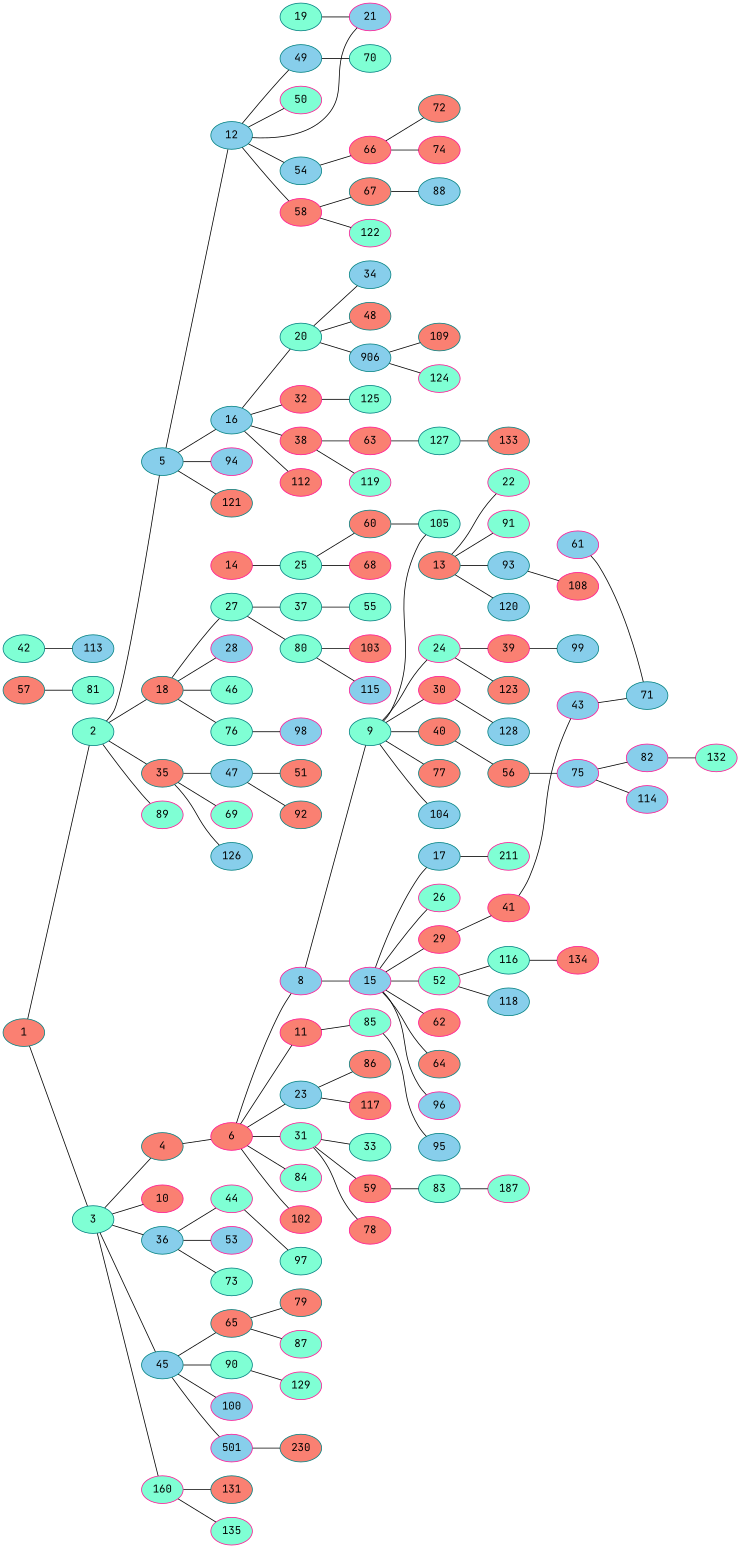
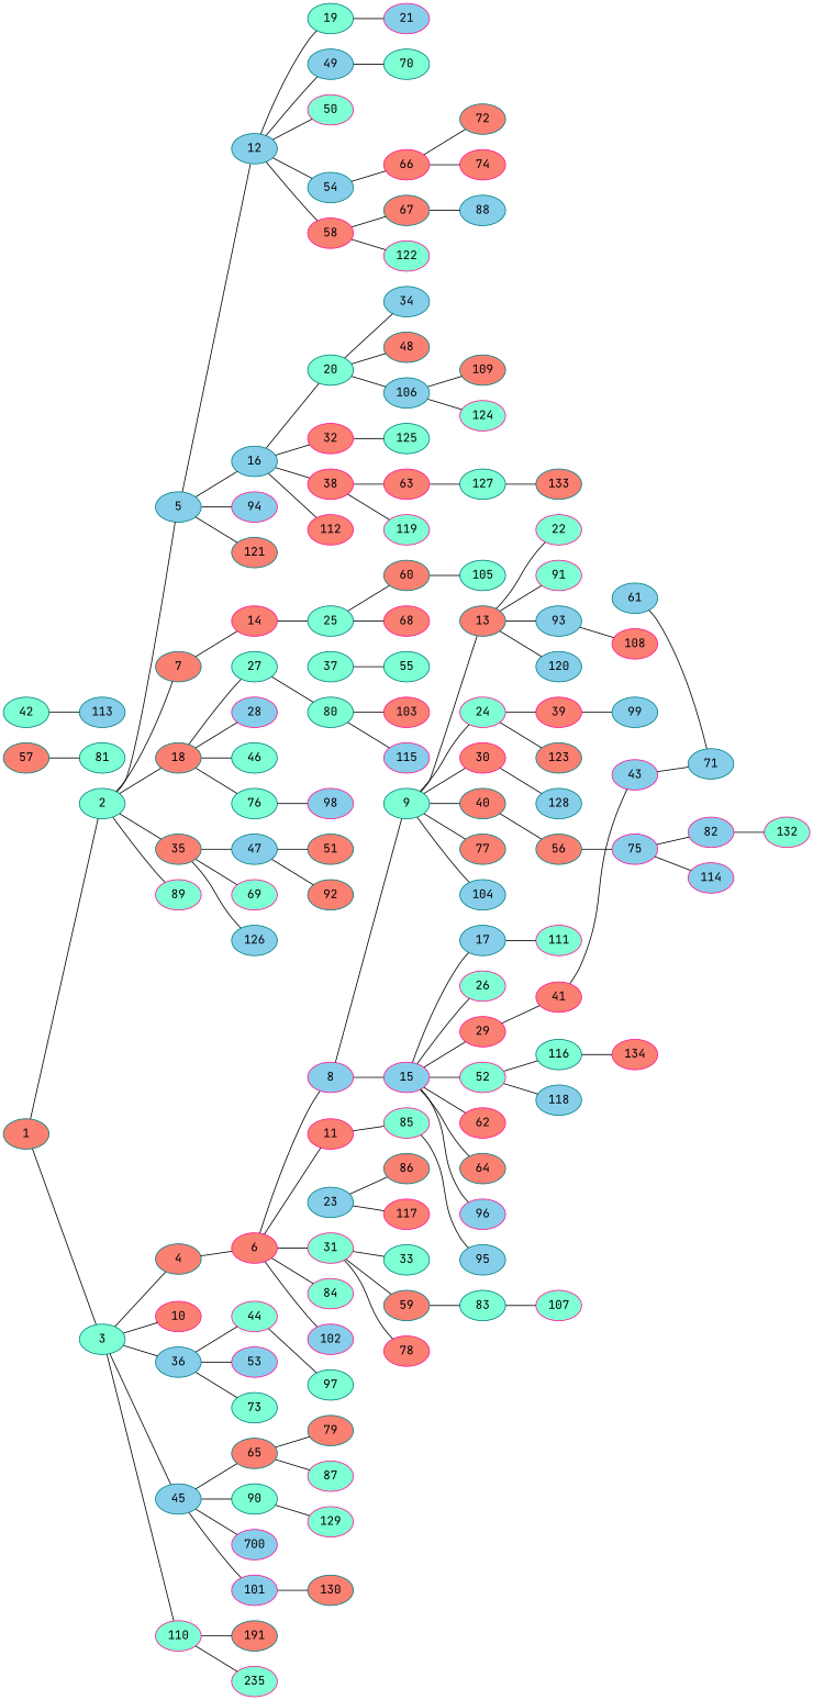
  graph {
    fontname="JetBrains Mono"
    rankdir=LR
    node [color=teal fillcolor=salmon fontname="JetBrains Mono" style=filled]
    edge [fontname="JetBrains Mono"]
    2 [fillcolor=aquamarine]
    1
    3 [fillcolor=aquamarine]
    5 [fillcolor=skyblue]
+   7
    18
    35
    89 [color=deeppink fillcolor=aquamarine]
    4
    10 [color=deeppink]
    36 [fillcolor=skyblue]
    45 [fillcolor=skyblue]
-   110 [color=deeppink fillcolor=aquamarine label=160]
+   110 [color=deeppink fillcolor=aquamarine]
    12 [fillcolor=skyblue]
    16 [fillcolor=skyblue]
    94 [color=deeppink fillcolor=skyblue]
    121
    14 [color=deeppink]
    27 [fillcolor=aquamarine]
    28 [color=deeppink fillcolor=skyblue]
    46 [fillcolor=aquamarine]
    76 [fillcolor=aquamarine]
    47 [fillcolor=skyblue]
    69 [color=deeppink fillcolor=aquamarine]
    126 [fillcolor=skyblue]
    81 [fillcolor=aquamarine]
    57
    6 [color=deeppink]
    44 [color=deeppink fillcolor=aquamarine]
    53 [color=deeppink fillcolor=skyblue]
    73 [fillcolor=aquamarine]
    65
    90 [fillcolor=aquamarine]
-   100 [color=deeppink fillcolor=skyblue]
-   101 [color=deeppink fillcolor=skyblue label=501]
-   131
-   135 [color=deeppink fillcolor=aquamarine]
+   100 [color=deeppink fillcolor=skyblue label=700]
+   101 [color=deeppink fillcolor=skyblue]
+   131 [label=191]
+   135 [color=deeppink fillcolor=aquamarine label=235]
    8 [color=deeppink fillcolor=skyblue]
    11 [color=deeppink]
    23 [fillcolor=skyblue]
    31 [color=deeppink fillcolor=aquamarine]
    84 [color=deeppink fillcolor=aquamarine]
-   102 [color=deeppink]
+   102 [color=deeppink fillcolor=skyblue]
    19 [fillcolor=aquamarine]
    49 [fillcolor=skyblue]
    50 [color=deeppink fillcolor=aquamarine]
    54 [fillcolor=skyblue]
    58 [color=deeppink]
    20 [fillcolor=aquamarine]
    32 [color=deeppink]
    38 [color=deeppink]
    112 [color=deeppink]
    9 [fillcolor=aquamarine]
    15 [color=deeppink fillcolor=skyblue]
    85 [color=deeppink fillcolor=aquamarine]
    86
    117 [color=deeppink]
    33 [fillcolor=aquamarine]
-   59 [color=deeppink]
+   59
    78 [color=deeppink]
    25 [fillcolor=aquamarine]
    13
    24 [color=deeppink fillcolor=aquamarine]
    30 [color=deeppink]
    40
    77
    104 [fillcolor=skyblue]
    17 [fillcolor=skyblue]
    26 [color=deeppink fillcolor=aquamarine]
    29 [color=deeppink]
    52 [color=deeppink fillcolor=aquamarine]
    62 [color=deeppink]
    64
    96 [color=deeppink fillcolor=skyblue]
    22 [color=deeppink fillcolor=aquamarine]
    91 [color=deeppink fillcolor=aquamarine]
    93 [fillcolor=skyblue]
    120 [fillcolor=skyblue]
    39 [color=deeppink]
    123
    128 [fillcolor=skyblue]
    56
    95 [fillcolor=skyblue]
    21 [color=deeppink fillcolor=skyblue]
    70 [fillcolor=aquamarine]
    66 [color=deeppink]
    67
    122 [color=deeppink fillcolor=aquamarine]
    108 [color=deeppink]
    60
    68 [color=deeppink]
-   111 [color=deeppink fillcolor=aquamarine label=211]
+   111 [color=deeppink fillcolor=aquamarine]
    41 [color=deeppink]
    116 [fillcolor=aquamarine]
    118 [fillcolor=skyblue]
    34 [fillcolor=skyblue]
    48
-   106 [fillcolor=skyblue label=906]
+   106 [fillcolor=skyblue]
    125 [fillcolor=aquamarine]
    63 [color=deeppink]
    119 [color=deeppink fillcolor=aquamarine]
    37 [fillcolor=aquamarine]
    80 [fillcolor=aquamarine]
    98 [color=deeppink fillcolor=skyblue]
    109
    124 [color=deeppink fillcolor=aquamarine]
    99 [fillcolor=skyblue]
    105 [fillcolor=aquamarine]
    55 [fillcolor=aquamarine]
    103 [color=deeppink]
    115 [color=deeppink fillcolor=skyblue]
    43 [color=deeppink fillcolor=skyblue]
    42 [fillcolor=aquamarine]
    113 [fillcolor=skyblue]
    83 [fillcolor=aquamarine]
    51
    92
    97 [fillcolor=aquamarine]
    127 [fillcolor=aquamarine]
    75 [color=deeppink fillcolor=skyblue]
    71 [fillcolor=skyblue]
-   61 [color=deeppink fillcolor=skyblue]
+   61 [fillcolor=skyblue]
    79
    87 [color=deeppink fillcolor=aquamarine]
    129 [color=deeppink fillcolor=aquamarine]
-   130 [label=230]
+   130
    134 [color=deeppink]
    72
    74 [color=deeppink]
    82 [color=deeppink fillcolor=skyblue]
    114 [color=deeppink fillcolor=skyblue]
    88 [fillcolor=skyblue]
-   107 [color=deeppink fillcolor=aquamarine label=187]
+   107 [color=deeppink fillcolor=aquamarine]
    133
    132 [color=deeppink fillcolor=aquamarine]
    2 -- 5
+   2 -- 7
    2 -- 18
    2 -- 35
    2 -- 89
    1 -- 2
    1 -- 3
    3 -- 4
    3 -- 10
    3 -- 36
    3 -- 45
    3 -- 110
    5 -- 12
    5 -- 16
    5 -- 94
    5 -- 121
+   7 -- 14
    18 -- 27
    18 -- 28
    18 -- 46
    18 -- 76
    35 -- 47
    35 -- 69
    35 -- 126
    4 -- 6
    36 -- 44
    36 -- 53
    36 -- 73
    45 -- 65
    45 -- 90
    45 -- 100
    45 -- 101
    110 -- 131
    110 -- 135
-   12 -- 21
+   12 -- 19
    12 -- 49
    12 -- 50
    12 -- 54
    12 -- 58
    16 -- 20
    16 -- 32
    16 -- 38
    16 -- 112
    14 -- 25
-   27 -- 37
    27 -- 80
    76 -- 98
    47 -- 51
    47 -- 92
    57 -- 81
    6 -- 8
    6 -- 11
-   6 -- 23
    6 -- 31
    6 -- 84
    6 -- 102
    44 -- 97
    65 -- 79
    65 -- 87
    90 -- 129
    101 -- 130
    8 -- 9
    8 -- 15
    11 -- 85
    23 -- 86
    23 -- 117
    31 -- 33
    31 -- 59
    31 -- 78
    19 -- 21
    49 -- 70
    54 -- 66
    58 -- 67
    58 -- 122
    20 -- 34
    20 -- 48
    20 -- 106
    32 -- 125
    38 -- 63
    38 -- 119
-   9 -- 105
+   9 -- 13
    9 -- 24
    9 -- 30
    9 -- 40
    9 -- 77
    9 -- 104
    15 -- 17
    15 -- 26
    15 -- 29
    15 -- 52
    15 -- 62
    15 -- 64
    15 -- 96
    85 -- 95
    59 -- 83
    25 -- 60
    25 -- 68
    13 -- 22
    13 -- 91
    13 -- 93
    13 -- 120
    24 -- 39
    24 -- 123
    30 -- 128
    40 -- 56
    17 -- 111
    29 -- 41
    52 -- 116
    52 -- 118
    93 -- 108
    39 -- 99
    56 -- 75
    66 -- 72
    66 -- 74
    67 -- 88
    60 -- 105
    41 -- 43
    116 -- 134
    106 -- 109
    106 -- 124
    63 -- 127
    37 -- 55
    80 -- 103
    80 -- 115
    43 -- 71
    42 -- 113
    83 -- 107
    127 -- 133
    75 -- 82
    75 -- 114
    61 -- 71
    82 -- 132
  }
